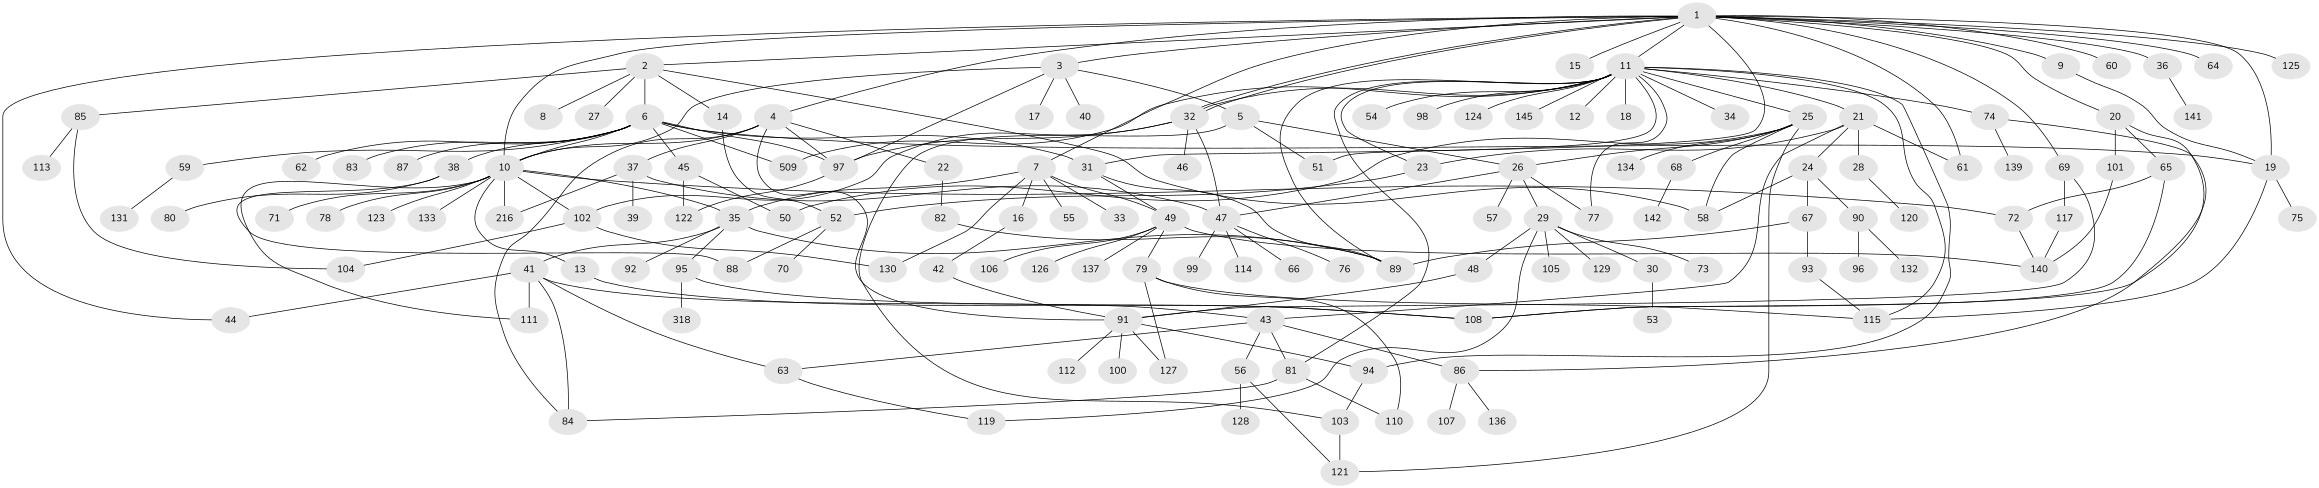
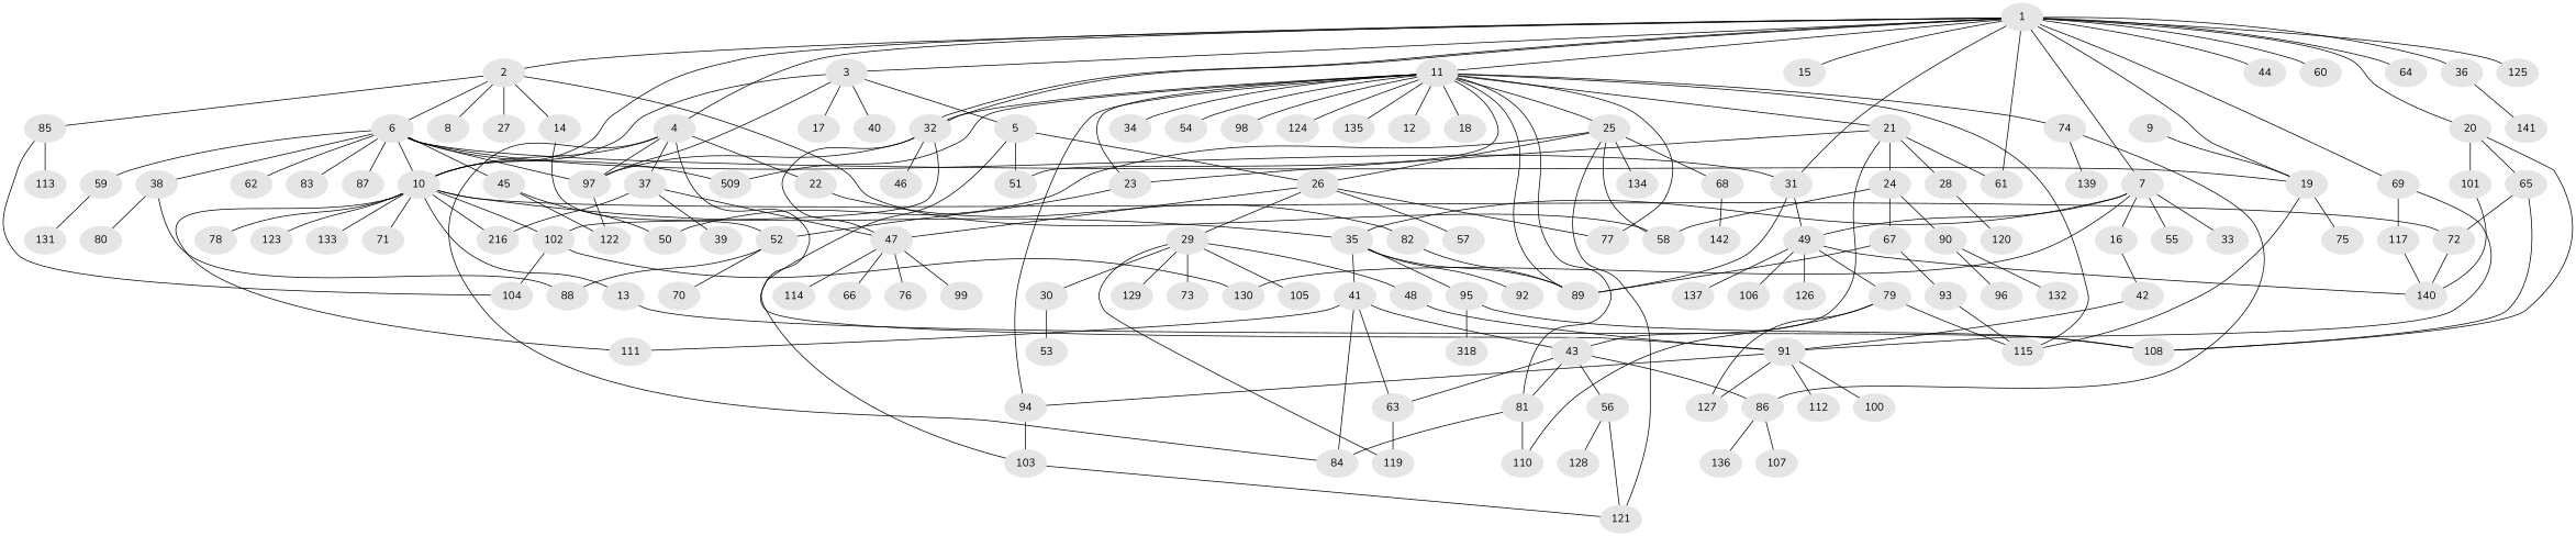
  graph {
    fontname=Nunito
    node [color=gray90 fontname=Nunito style=filled]
    edge [fontname=Nunito]
    1
    2
    3
    4
    7
    9
    10
    11
    15
    19
    20
    31
    32
    36
    44
    60
    61
    64
    69
    125
    6
    8
    14
    27
    58
    85
    5
    17
    40
    97
    22
    37
    84
    91
    16
    33
    35
    49
    55
    130
    13
    71
    72
    78
    102
    111
    n47 [label=216]
    123
    133
    51
    n51 [label=509]
    12
    18
    21
    23
    25
    34
    54
    74
    77
    81
    89
    94
    98
    115
    124
-   135 [label=145]
+   135
    75
    108
    65
    101
    47
    46
    141
    117
    38
    45
    59
    62
    83
    87
    52
    104
    113
    26
    103
    122
    82
    39
    127
    100
    112
    29
    57
    121
    80
    88
    50
    131
    42
    41
    92
    95
    79
    106
    126
    137
    140
    24
    28
    43
    68
    134
    86
    139
    110
    70
    67
    90
    120
    63
    56
    93
    96
    132
    142
    30
    48
    73
    105
    119
    129
    66
    76
    99
    114
    53
    n138 [label=318]
    128
    107
    136
    1 -- 2
    1 -- 3
    1 -- 4
    1 -- 7
-   1 -- 9
    1 -- 10
    1 -- 11
    1 -- 15
    1 -- 19
    1 -- 20
    1 -- 31
    1 -- 32
    1 -- 32
    1 -- 36
    1 -- 44
    1 -- 60
    1 -- 61
    1 -- 64
    1 -- 69
    1 -- 125
    2 -- 6
    2 -- 8
    2 -- 14
    2 -- 27
    2 -- 58
    2 -- 85
    3 -- 10
    3 -- 5
    3 -- 17
    3 -- 40
    3 -- 97
    4 -- 10
    4 -- 97
    4 -- 22
    4 -- 37
    4 -- 84
    4 -- 91
    7 -- 16
    7 -- 33
    7 -- 35
    7 -- 49
    7 -- 55
    7 -- 130
    9 -- 19
    10 -- 35
    10 -- 13
    10 -- 71
    10 -- 72
    10 -- 78
    10 -- 102
    10 -- 111
    10 -- n47
    10 -- 123
    10 -- 133
    11 -- 32
    11 -- 51
    11 -- n51
    11 -- 12
    11 -- 18
    11 -- 21
    11 -- 23
    11 -- 25
    11 -- 34
    11 -- 54
    11 -- 74
    11 -- 77
    11 -- 81
    11 -- 89
    11 -- 94
    11 -- 98
    11 -- 115
    11 -- 124
    11 -- 135
    19 -- 115
    19 -- 75
    20 -- 108
    20 -- 65
    20 -- 101
    31 -- 49
    31 -- 89
    32 -- 97
    32 -- 102
    32 -- 47
    32 -- 46
    36 -- 141
    69 -- 91
    69 -- 117
    6 -- 10
    6 -- 19
    6 -- 31
    6 -- 97
    6 -- n51
    6 -- 38
    6 -- 45
    6 -- 59
    6 -- 62
    6 -- 83
    6 -- 87
    14 -- 52
    85 -- 104
    85 -- 113
    5 -- 51
    5 -- 26
    5 -- 103
    97 -- 122
    22 -- 82
    37 -- n47
    37 -- 47
    37 -- 39
    91 -- 94
    91 -- 127
    91 -- 100
    91 -- 112
    16 -- 42
    35 -- 89
    35 -- 41
    35 -- 92
    35 -- 95
    49 -- 79
    49 -- 106
    49 -- 126
    49 -- 137
    49 -- 140
    13 -- 108
    72 -- 140
    102 -- 130
    102 -- 104
    21 -- 61
    21 -- 23
    21 -- 24
    21 -- 28
    21 -- 43
    23 -- 52
    25 -- 58
    25 -- 26
    25 -- 121
    25 -- 50
    25 -- 68
    25 -- 134
    74 -- 86
    74 -- 139
    81 -- 84
    81 -- 110
    94 -- 103
    65 -- 72
    65 -- 108
    101 -- 140
    47 -- 66
    47 -- 76
    47 -- 99
    47 -- 114
    117 -- 140
    38 -- 80
    38 -- 88
    45 -- 122
    45 -- 50
    59 -- 131
    52 -- 88
    52 -- 70
    26 -- 77
    26 -- 47
    26 -- 29
    26 -- 57
    103 -- 121
    82 -- 89
    29 -- 30
    29 -- 48
    29 -- 73
    29 -- 105
    29 -- 119
    29 -- 129
    42 -- 91
-   41 -- 44
    41 -- 84
    41 -- 111
    41 -- 43
    41 -- 63
    95 -- 108
    95 -- n138
    79 -- 115
    79 -- 127
    79 -- 110
    24 -- 58
    24 -- 67
    24 -- 90
    28 -- 120
    43 -- 81
    43 -- 86
    43 -- 63
    43 -- 56
    68 -- 142
    86 -- 107
    86 -- 136
    67 -- 89
    67 -- 93
    90 -- 96
    90 -- 132
    63 -- 119
    56 -- 121
    56 -- 128
    93 -- 115
    30 -- 53
    48 -- 91
  }
